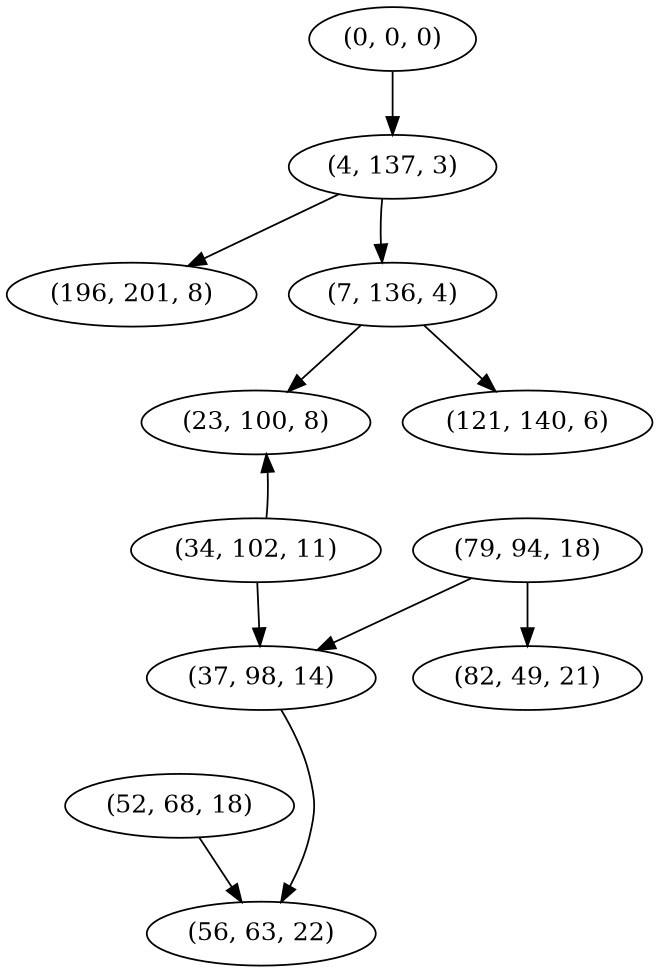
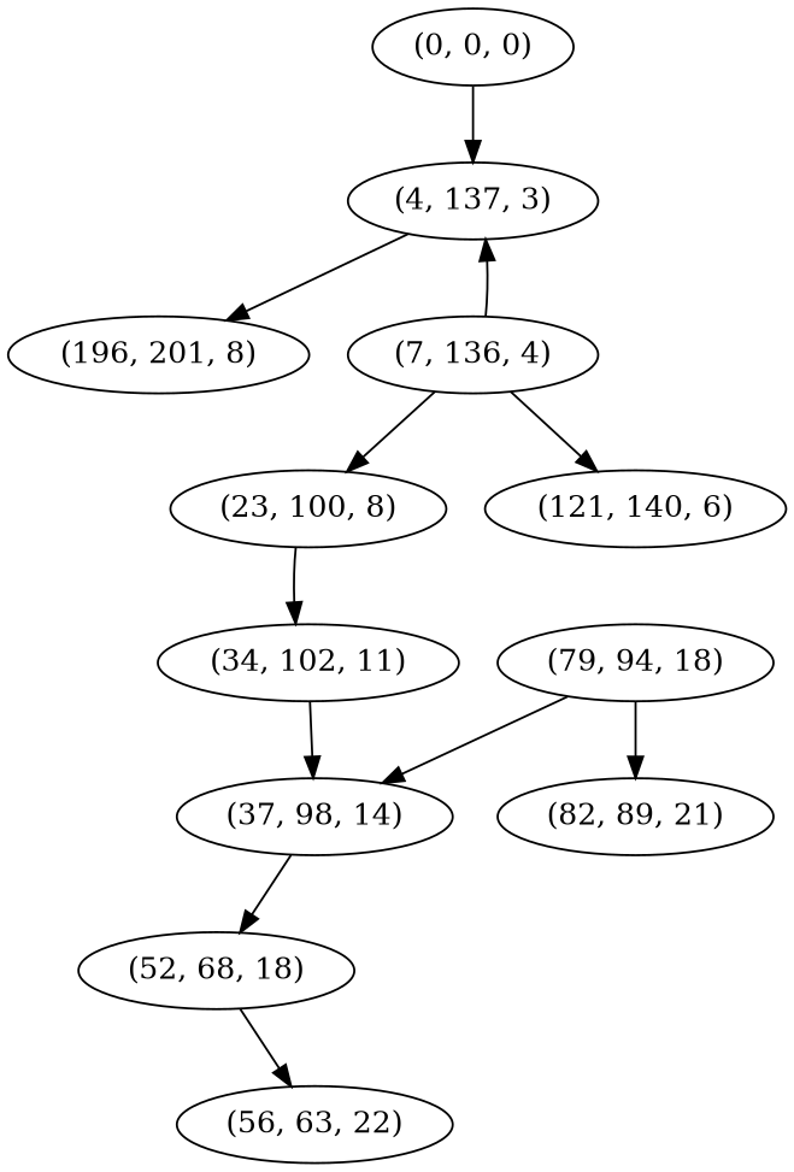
  digraph {
    "(0, 0, 0)"
    "(4, 137, 3)"
    "(196, 201, 8)"
    "(7, 136, 4)"
    n5 [label="(23, 100, 8)"]
    n6 [label="(121, 140, 6)"]
    "(34, 102, 11)"
    "(37, 98, 14)"
    "(52, 68, 18)"
    "(56, 63, 22)"
    "(79, 94, 18)"
-   "(82, 89, 21)" [label="(82, 49, 21)"]
+   "(82, 89, 21)"
    "(0, 0, 0)" -> "(4, 137, 3)"
    "(4, 137, 3)" -> "(196, 201, 8)"
-   "(4, 137, 3)" -> "(7, 136, 4)"
+   "(7, 136, 4)" -> "(4, 137, 3)"
    "(7, 136, 4)" -> n5
    "(7, 136, 4)" -> n6
-   "(34, 102, 11)" -> n5
+   n5 -> "(34, 102, 11)"
    "(34, 102, 11)" -> "(37, 98, 14)"
-   "(37, 98, 14)" -> "(56, 63, 22)"
+   "(37, 98, 14)" -> "(52, 68, 18)"
    "(52, 68, 18)" -> "(56, 63, 22)"
    "(79, 94, 18)" -> "(37, 98, 14)"
    "(79, 94, 18)" -> "(82, 89, 21)"
  }
